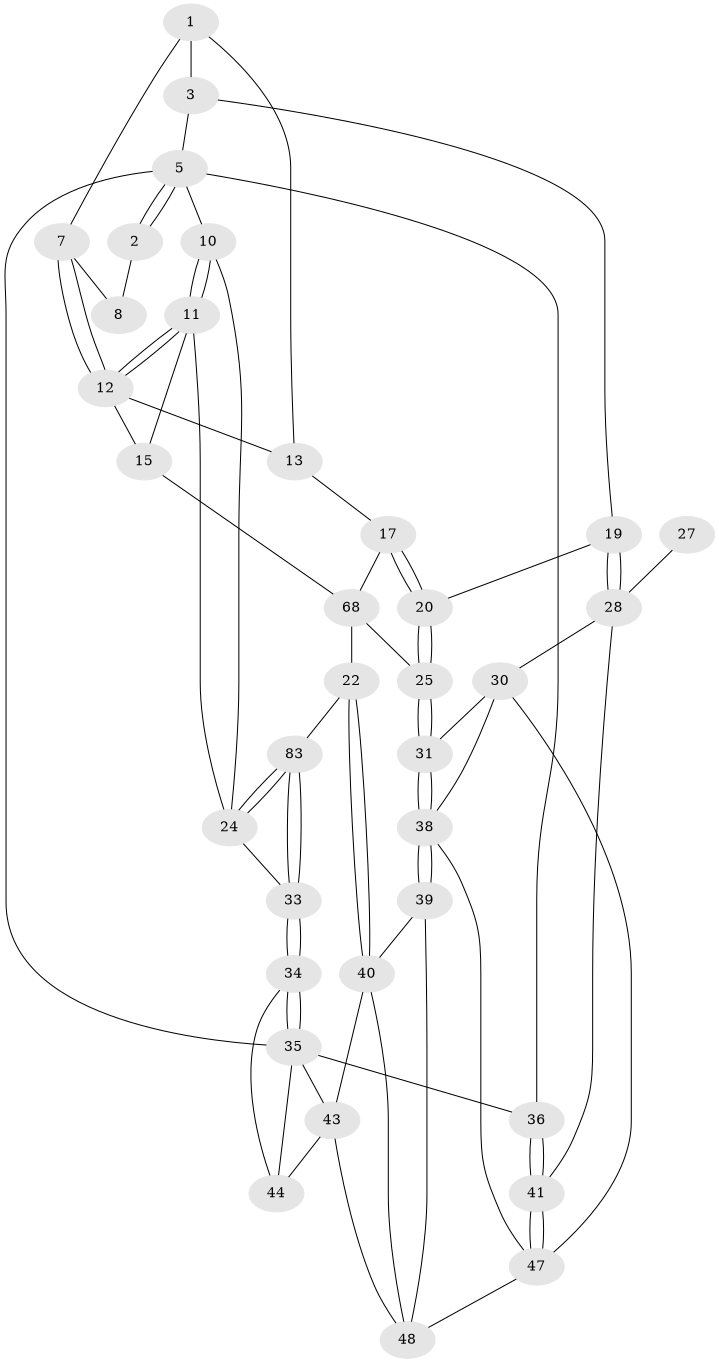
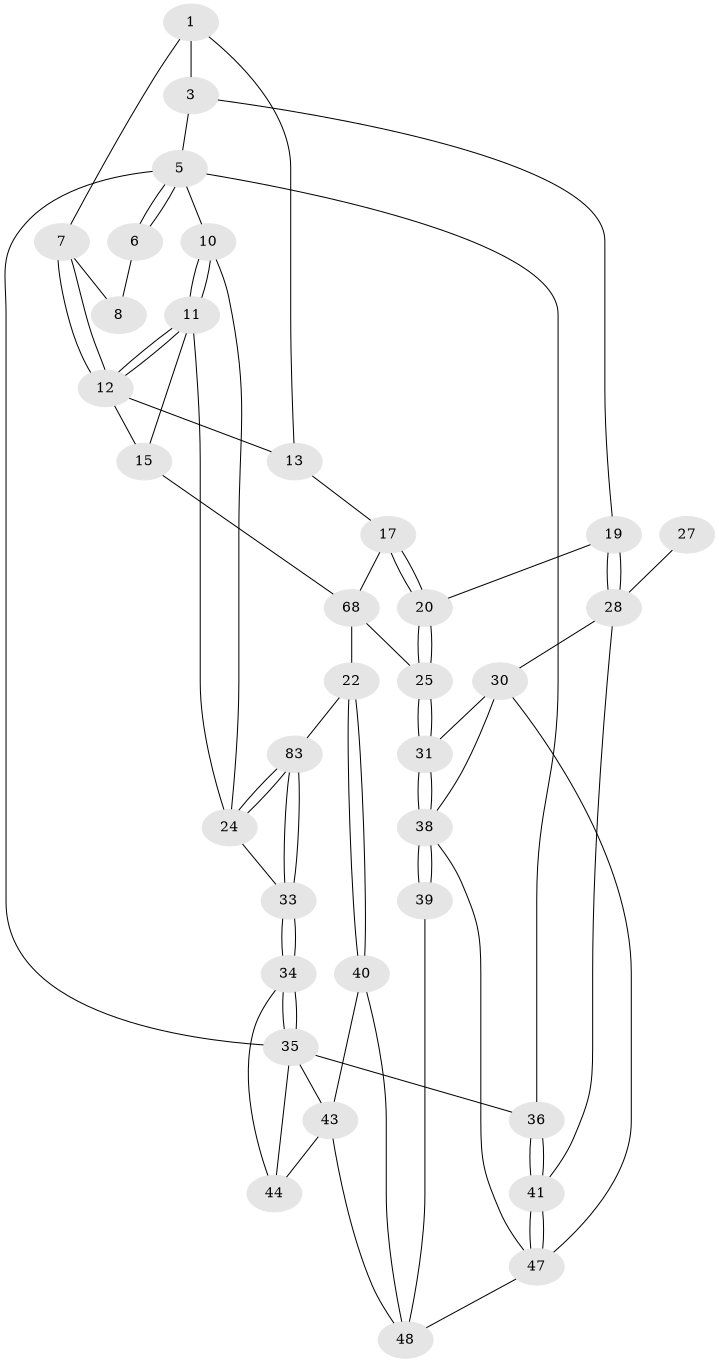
  graph {
    node [color=gray90 style=filled]
    1 [super="+2"]
    3 [super="+4"]
    7
    13
    5 [super="+9"]
    19
    8
    12 [super="+14"]
    17
-   6 [label=2]
+   6
    10
    35 [super="+52"]
    36
    20
    28 [super="+29"]
    11 [super="+16"]
    24 [super="+32"]
    44
    43 [super="+50"]
    41
    15
    33
    n23 [label=68 super="+21"]
    22
    25
    n26 [label=83]
    40 [super="+42"]
    31
    30 [super="+45"]
    48 [super="+49"]
    34
    38 [super="+46"]
    27
    47 [super="+51"]
    39
    1 -- 3
    1 -- 7
    1 -- 13
    3 -- 5
    3 -- 19
    7 -- 8
    7 -- 12
    7 -- 12
    13 -- 17
    5 -- 6
    5 -- 6
    5 -- 10
    5 -- 35
    5 -- 36
    19 -- 20
    19 -- 28
    19 -- 28
    12 -- 13
    12 -- 15
    17 -- 20
    17 -- 20
    17 -- n23
    6 -- 8
    10 -- 11
    10 -- 11
    10 -- 24
    35 -- 36
    35 -- 44
    35 -- 43
    36 -- 41
    36 -- 41
    20 -- 25
    20 -- 25
    28 -- 41
    28 -- 30
    11 -- 12
    11 -- 12
    11 -- 24
    11 -- 15
    24 -- 33
    43 -- 44
    43 -- 48
    41 -- 47
    41 -- 47
    15 -- n23
    33 -- 34
    33 -- 34
    n23 -- 22
    n23 -- 25
    22 -- n26
    22 -- 40
    22 -- 40
    25 -- 31
    25 -- 31
    n26 -- 24
    n26 -- 24
    n26 -- 33
    n26 -- 33
    40 -- 43
    40 -- 48
    31 -- 38
    31 -- 38
    30 -- 31
    30 -- 38
    30 -- 47
    34 -- 35
    34 -- 35
    34 -- 44
    38 -- 47
    38 -- 39
    38 -- 39
    27 -- 28
    47 -- 48
-   39 -- 40
    39 -- 48
  }
